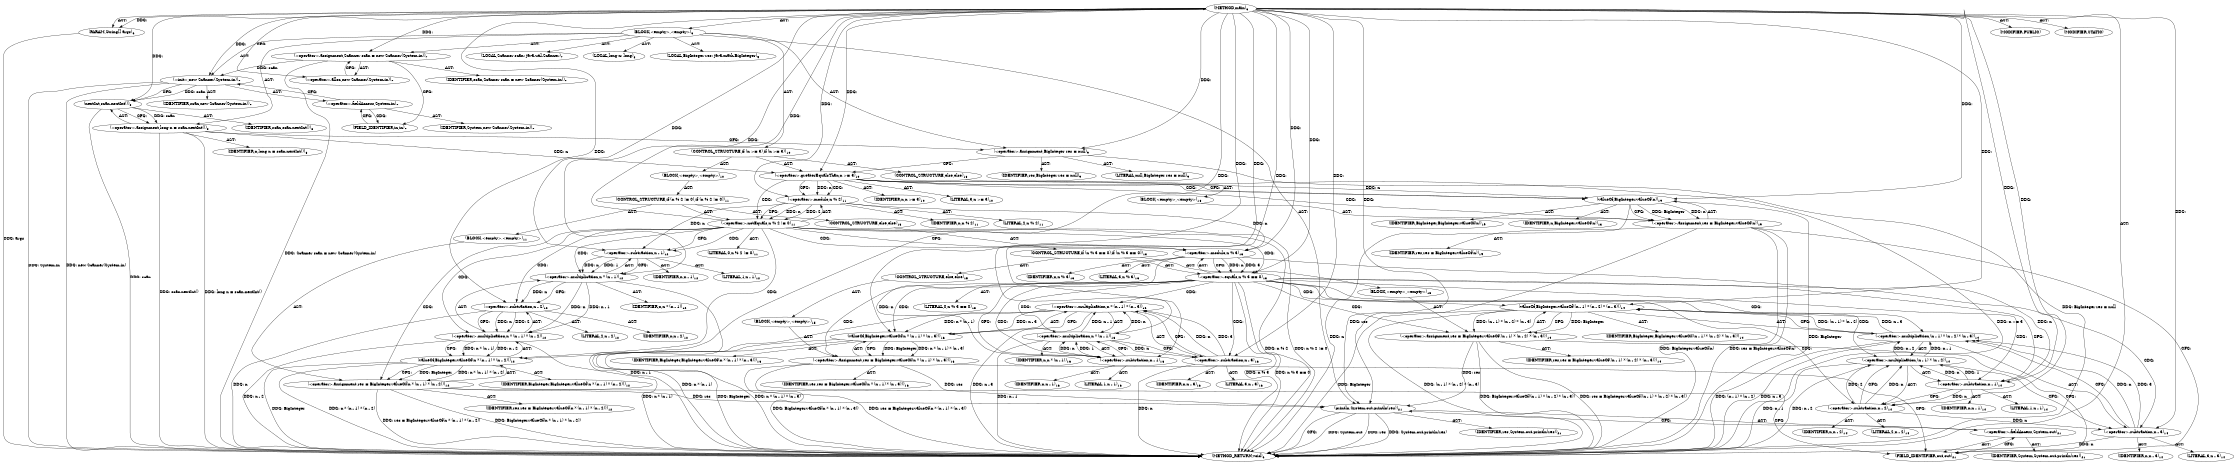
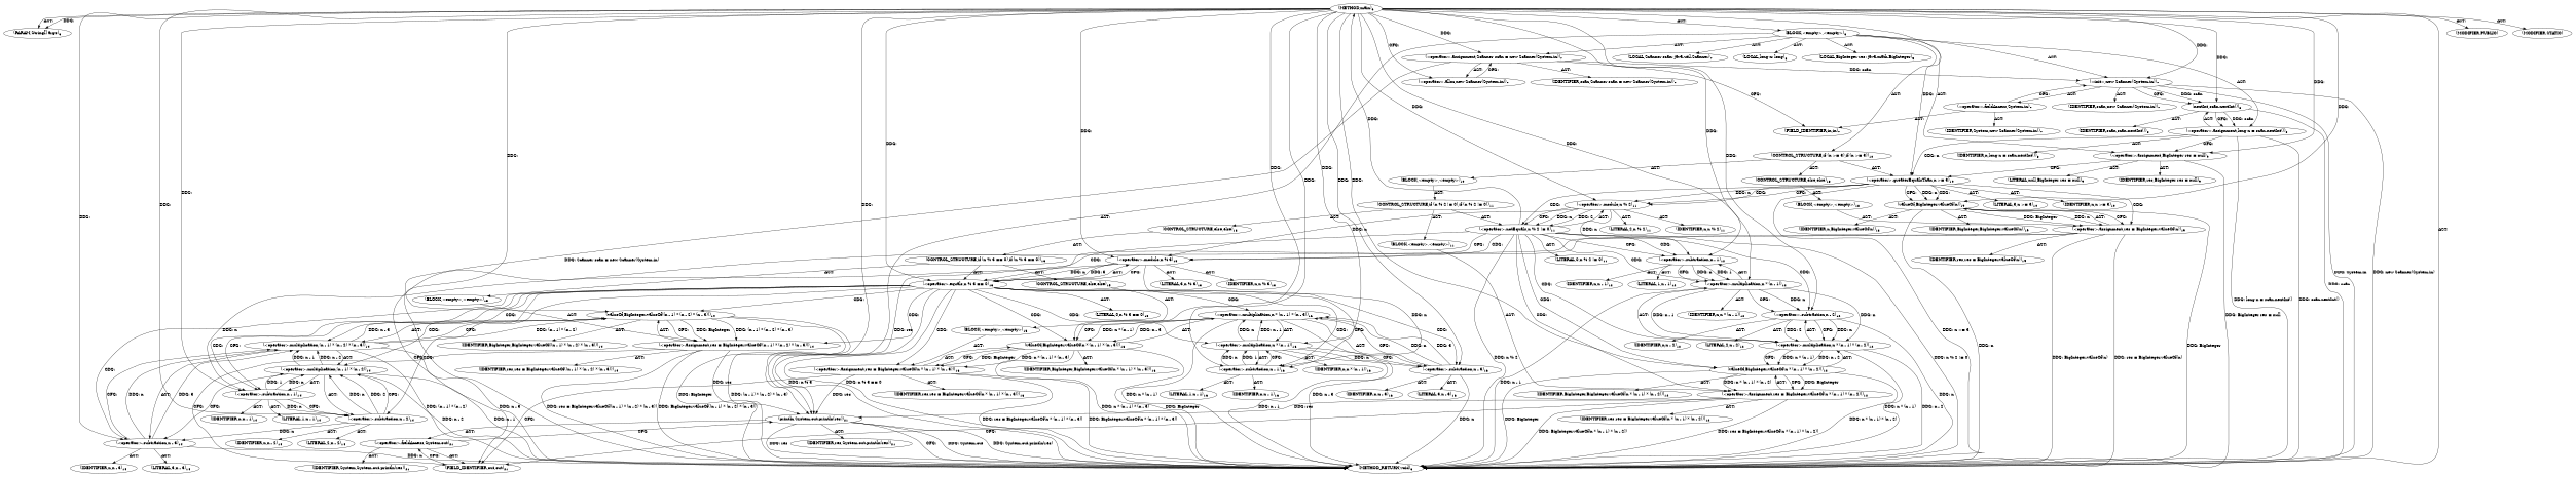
  digraph {
    n1 [label=<(METHOD,main)<SUB>6</SUB>>]
    n2 [label=<(PARAM,String[] args)<SUB>6</SUB>>]
    n3 [label=<(BLOCK,&lt;empty&gt;,&lt;empty&gt;)<SUB>6</SUB>>]
    n4 [label=<(&lt;operator&gt;.assignment,Scanner scan = new Scanner(System.in))<SUB>7</SUB>>]
    n5 [label=<(&lt;operator&gt;.alloc,new Scanner(System.in))<SUB>7</SUB>>]
    n6 [label=<(&lt;init&gt;,new Scanner(System.in))<SUB>7</SUB>>]
    n7 [label=<(nextInt,scan.nextInt())<SUB>8</SUB>>]
    n8 [label=<(&lt;operator&gt;.assignment,BigInteger res = null)<SUB>9</SUB>>]
    n9 [label=<(&lt;operator&gt;.greaterEqualsThan,n &gt;= 3)<SUB>10</SUB>>]
    n10 [label=<(&lt;operator&gt;.modulo,n % 2)<SUB>11</SUB>>]
    n11 [label=<(valueOf,BigInteger.valueOf(n * (n - 1) * (n - 2)))<SUB>12</SUB>>]
    n12 [label=<(&lt;operator&gt;.multiplication,n * (n - 1))<SUB>12</SUB>>]
    n13 [label=<(&lt;operator&gt;.subtraction,n - 1)<SUB>12</SUB>>]
    n14 [label=<(&lt;operator&gt;.subtraction,n - 2)<SUB>12</SUB>>]
    n15 [label=<(&lt;operator&gt;.equals,n % 3 == 0)<SUB>13</SUB>>]
    n16 [label=<(&lt;operator&gt;.modulo,n % 3)<SUB>13</SUB>>]
    n17 [label=<(valueOf,BigInteger.valueOf((n - 1) * (n - 2) * (n - 3)))<SUB>14</SUB>>]
    n18 [label=<(&lt;operator&gt;.subtraction,n - 1)<SUB>14</SUB>>]
    n19 [label=<(&lt;operator&gt;.subtraction,n - 2)<SUB>14</SUB>>]
    n20 [label=<(&lt;operator&gt;.subtraction,n - 3)<SUB>14</SUB>>]
    n21 [label=<(valueOf,BigInteger.valueOf(n * (n - 1) * (n - 3)))<SUB>16</SUB>>]
    n22 [label=<(&lt;operator&gt;.multiplication,n * (n - 1))<SUB>16</SUB>>]
    n23 [label=<(&lt;operator&gt;.subtraction,n - 1)<SUB>16</SUB>>]
    n24 [label=<(&lt;operator&gt;.subtraction,n - 3)<SUB>16</SUB>>]
    n25 [label=<(valueOf,BigInteger.valueOf(n))<SUB>19</SUB>>]
    n26 [label=<(println,System.out.println(res))<SUB>21</SUB>>]
    n27 [label=<(MODIFIER,PUBLIC)>]
    n28 [label=<(MODIFIER,STATIC)>]
    n29 [label=<(METHOD_RETURN,void)<SUB>6</SUB>>]
    n30 [label=<(LOCAL,Scanner scan: java.util.Scanner)<SUB>7</SUB>>]
    n31 [label=<(LOCAL,long n: long)<SUB>8</SUB>>]
    n32 [label=<(&lt;operator&gt;.assignment,long n = scan.nextInt())<SUB>8</SUB>>]
    n33 [label=<(LOCAL,BigInteger res: java.math.BigInteger)<SUB>9</SUB>>]
    n34 [label=<(CONTROL_STRUCTURE,if (n &gt;= 3),if (n &gt;= 3))<SUB>10</SUB>>]
    n35 [label=<(IDENTIFIER,scan,Scanner scan = new Scanner(System.in))<SUB>7</SUB>>]
    n36 [label=<(FIELD_IDENTIFIER,in,in)<SUB>7</SUB>>]
    n37 [label=<(IDENTIFIER,scan,new Scanner(System.in))<SUB>7</SUB>>]
    n38 [label=<(&lt;operator&gt;.fieldAccess,System.in)<SUB>7</SUB>>]
    n39 [label=<(IDENTIFIER,scan,scan.nextInt())<SUB>8</SUB>>]
    n40 [label=<(IDENTIFIER,res,BigInteger res = null)<SUB>9</SUB>>]
    n41 [label=<(LITERAL,null,BigInteger res = null)<SUB>9</SUB>>]
    n42 [label=<(&lt;operator&gt;.notEquals,n % 2 != 0)<SUB>11</SUB>>]
    n43 [label=<(IDENTIFIER,n,n &gt;= 3)<SUB>10</SUB>>]
    n44 [label=<(LITERAL,3,n &gt;= 3)<SUB>10</SUB>>]
    n45 [label=<(&lt;operator&gt;.assignment,res = BigInteger.valueOf(n))<SUB>19</SUB>>]
    n46 [label=<(LITERAL,0,n % 2 != 0)<SUB>11</SUB>>]
    n47 [label=<(&lt;operator&gt;.assignment,res = BigInteger.valueOf(n * (n - 1) * (n - 2)))<SUB>12</SUB>>]
    n48 [label=<(&lt;operator&gt;.multiplication,n * (n - 1) * (n - 2))<SUB>12</SUB>>]
    n49 [label=<(IDENTIFIER,n,n % 2)<SUB>11</SUB>>]
    n50 [label=<(LITERAL,2,n % 2)<SUB>11</SUB>>]
    n51 [label=<(IDENTIFIER,BigInteger,BigInteger.valueOf(n * (n - 1) * (n - 2)))<SUB>12</SUB>>]
    n52 [label=<(IDENTIFIER,n,n * (n - 1))<SUB>12</SUB>>]
    n53 [label=<(IDENTIFIER,n,n - 1)<SUB>12</SUB>>]
    n54 [label=<(LITERAL,1,n - 1)<SUB>12</SUB>>]
    n55 [label=<(IDENTIFIER,n,n - 2)<SUB>12</SUB>>]
    n56 [label=<(LITERAL,2,n - 2)<SUB>12</SUB>>]
    n57 [label=<(LITERAL,0,n % 3 == 0)<SUB>13</SUB>>]
    n58 [label=<(&lt;operator&gt;.assignment,res = BigInteger.valueOf((n - 1) * (n - 2) * (n - 3)))<SUB>14</SUB>>]
    n59 [label=<(&lt;operator&gt;.multiplication,(n - 1) * (n - 2) * (n - 3))<SUB>14</SUB>>]
    n60 [label=<(&lt;operator&gt;.multiplication,(n - 1) * (n - 2))<SUB>14</SUB>>]
    n61 [label=<(&lt;operator&gt;.assignment,res = BigInteger.valueOf(n * (n - 1) * (n - 3)))<SUB>16</SUB>>]
    n62 [label=<(&lt;operator&gt;.multiplication,n * (n - 1) * (n - 3))<SUB>16</SUB>>]
    n63 [label=<(IDENTIFIER,n,n % 3)<SUB>13</SUB>>]
    n64 [label=<(LITERAL,3,n % 3)<SUB>13</SUB>>]
    n65 [label=<(IDENTIFIER,BigInteger,BigInteger.valueOf((n - 1) * (n - 2) * (n - 3)))<SUB>14</SUB>>]
    n66 [label=<(IDENTIFIER,n,n - 1)<SUB>14</SUB>>]
    n67 [label=<(LITERAL,1,n - 1)<SUB>14</SUB>>]
    n68 [label=<(IDENTIFIER,n,n - 2)<SUB>14</SUB>>]
    n69 [label=<(LITERAL,2,n - 2)<SUB>14</SUB>>]
    n70 [label=<(IDENTIFIER,n,n - 3)<SUB>14</SUB>>]
    n71 [label=<(LITERAL,3,n - 3)<SUB>14</SUB>>]
    n72 [label=<(IDENTIFIER,BigInteger,BigInteger.valueOf(n * (n - 1) * (n - 3)))<SUB>16</SUB>>]
    n73 [label=<(IDENTIFIER,n,n * (n - 1))<SUB>16</SUB>>]
    n74 [label=<(IDENTIFIER,n,n - 1)<SUB>16</SUB>>]
    n75 [label=<(LITERAL,1,n - 1)<SUB>16</SUB>>]
    n76 [label=<(IDENTIFIER,n,n - 3)<SUB>16</SUB>>]
    n77 [label=<(LITERAL,3,n - 3)<SUB>16</SUB>>]
    n78 [label=<(IDENTIFIER,BigInteger,BigInteger.valueOf(n))<SUB>19</SUB>>]
    n79 [label=<(IDENTIFIER,n,BigInteger.valueOf(n))<SUB>13</SUB>>]
    n80 [label=<(&lt;operator&gt;.fieldAccess,System.out)<SUB>21</SUB>>]
    n81 [label=<(IDENTIFIER,res,System.out.println(res))<SUB>21</SUB>>]
    n82 [label=<(IDENTIFIER,n,long n = scan.nextInt())<SUB>8</SUB>>]
    n83 [label=<(BLOCK,&lt;empty&gt;,&lt;empty&gt;)<SUB>10</SUB>>]
    n84 [label=<(CONTROL_STRUCTURE,else,else)<SUB>18</SUB>>]
    n85 [label=<(IDENTIFIER,System,new Scanner(System.in))<SUB>7</SUB>>]
    n86 [label=<(CONTROL_STRUCTURE,if (n % 2 != 0),if (n % 2 != 0))<SUB>11</SUB>>]
    n87 [label=<(BLOCK,&lt;empty&gt;,&lt;empty&gt;)<SUB>18</SUB>>]
    n88 [label=<(FIELD_IDENTIFIER,out,out)<SUB>21</SUB>>]
    n89 [label=<(IDENTIFIER,res,res = BigInteger.valueOf(n))<SUB>19</SUB>>]
    n90 [label=<(BLOCK,&lt;empty&gt;,&lt;empty&gt;)<SUB>11</SUB>>]
    n91 [label=<(CONTROL_STRUCTURE,else,else)<SUB>13</SUB>>]
    n92 [label=<(CONTROL_STRUCTURE,if (n % 3 == 0),if (n % 3 == 0))<SUB>13</SUB>>]
    n93 [label=<(IDENTIFIER,res,res = BigInteger.valueOf(n * (n - 1) * (n - 2)))<SUB>12</SUB>>]
    n94 [label=<(BLOCK,&lt;empty&gt;,&lt;empty&gt;)<SUB>13</SUB>>]
    n95 [label=<(CONTROL_STRUCTURE,else,else)<SUB>15</SUB>>]
    n96 [label=<(BLOCK,&lt;empty&gt;,&lt;empty&gt;)<SUB>15</SUB>>]
    n97 [label=<(IDENTIFIER,res,res = BigInteger.valueOf((n - 1) * (n - 2) * (n - 3)))<SUB>14</SUB>>]
    n98 [label=<(IDENTIFIER,res,res = BigInteger.valueOf(n * (n - 1) * (n - 3)))<SUB>16</SUB>>]
    n99 [label=<(IDENTIFIER,System,System.out.println(res))<SUB>21</SUB>>]
    n1 -> n2 [label="AST: "]
    n1 -> n2 [label="DDG: "]
    n1 -> n3 [label="AST: "]
    n1 -> n4 [label="DDG: "]
    n1 -> n5 [label="CFG: "]
    n1 -> n6 [label="DDG: "]
    n1 -> n7 [label="DDG: "]
    n1 -> n8 [label="DDG: "]
    n1 -> n9 [label="DDG: "]
    n1 -> n10 [label="DDG: "]
    n1 -> n11 [label="DDG: "]
    n1 -> n12 [label="DDG: "]
    n1 -> n13 [label="DDG: "]
    n1 -> n14 [label="DDG: "]
    n1 -> n15 [label="DDG: "]
    n1 -> n16 [label="DDG: "]
    n1 -> n17 [label="DDG: "]
    n1 -> n18 [label="DDG: "]
    n1 -> n19 [label="DDG: "]
    n1 -> n20 [label="DDG: "]
    n1 -> n21 [label="DDG: "]
    n1 -> n22 [label="DDG: "]
    n1 -> n23 [label="DDG: "]
    n1 -> n24 [label="DDG: "]
    n1 -> n25 [label="DDG: "]
    n1 -> n26 [label="DDG: "]
    n1 -> n27 [label="AST: "]
    n1 -> n28 [label="AST: "]
    n1 -> n29 [label="AST: "]
-   n2 -> n29 [label="DDG: args"]
    n3 -> n4 [label="AST: "]
    n3 -> n6 [label="AST: "]
    n3 -> n8 [label="AST: "]
    n3 -> n26 [label="AST: "]
    n3 -> n30 [label="AST: "]
    n3 -> n31 [label="AST: "]
    n3 -> n32 [label="AST: "]
    n3 -> n33 [label="AST: "]
    n3 -> n34 [label="AST: "]
    n4 -> n5 [label="AST: "]
    n4 -> n6 [label="DDG: scan"]
    n4 -> n29 [label="DDG: Scanner scan = new Scanner(System.in)"]
    n4 -> n35 [label="AST: "]
    n4 -> n36 [label="CFG: "]
    n5 -> n4 [label="CFG: "]
    n6 -> n7 [label="CFG: "]
    n6 -> n7 [label="DDG: scan"]
    n6 -> n29 [label="DDG: System.in"]
    n6 -> n29 [label="DDG: new Scanner(System.in)"]
    n6 -> n37 [label="AST: "]
    n6 -> n38 [label="AST: "]
    n7 -> n29 [label="DDG: scan"]
    n7 -> n32 [label="CFG: "]
    n7 -> n32 [label="DDG: scan"]
    n7 -> n39 [label="AST: "]
    n8 -> n9 [label="CFG: "]
    n8 -> n29 [label="DDG: BigInteger res = null"]
    n8 -> n40 [label="AST: "]
    n8 -> n41 [label="AST: "]
    n9 -> n10 [label="CFG: "]
    n9 -> n10 [label="DDG: n"]
    n9 -> n10 [label="CDG: "]
    n9 -> n25 [label="CFG: "]
    n9 -> n25 [label="DDG: n"]
    n9 -> n25 [label="CDG: "]
    n9 -> n29 [label="DDG: n &gt;= 3"]
    n9 -> n42 [label="CDG: "]
    n9 -> n43 [label="AST: "]
    n9 -> n44 [label="AST: "]
    n9 -> n45 [label="CDG: "]
    n10 -> n13 [label="DDG: n"]
    n10 -> n16 [label="DDG: n"]
    n10 -> n42 [label="CFG: "]
    n10 -> n42 [label="DDG: n"]
    n10 -> n42 [label="DDG: 2"]
    n10 -> n49 [label="AST: "]
    n10 -> n50 [label="AST: "]
    n11 -> n29 [label="DDG: BigInteger"]
    n11 -> n29 [label="DDG: n * (n - 1) * (n - 2)"]
    n11 -> n47 [label="CFG: "]
    n11 -> n47 [label="DDG: BigInteger"]
    n11 -> n47 [label="DDG: n * (n - 1) * (n - 2)"]
    n11 -> n48 [label="AST: "]
    n11 -> n51 [label="AST: "]
    n12 -> n13 [label="AST: "]
    n12 -> n14 [label="CFG: "]
    n12 -> n14 [label="DDG: n"]
    n12 -> n29 [label="DDG: n - 1"]
    n12 -> n48 [label="DDG: n"]
    n12 -> n48 [label="DDG: n - 1"]
    n12 -> n52 [label="AST: "]
    n13 -> n12 [label="CFG: "]
    n13 -> n12 [label="DDG: n"]
    n13 -> n12 [label="DDG: 1"]
    n13 -> n53 [label="AST: "]
    n13 -> n54 [label="AST: "]
    n14 -> n29 [label="DDG: n"]
    n14 -> n48 [label="CFG: "]
    n14 -> n48 [label="DDG: n"]
    n14 -> n48 [label="DDG: 2"]
    n14 -> n55 [label="AST: "]
    n14 -> n56 [label="AST: "]
    n15 -> n16 [label="AST: "]
    n15 -> n17 [label="CDG: "]
    n15 -> n18 [label="CFG: "]
    n15 -> n18 [label="CDG: "]
    n15 -> n19 [label="CDG: "]
    n15 -> n20 [label="CDG: "]
    n15 -> n21 [label="CDG: "]
    n15 -> n22 [label="CDG: "]
    n15 -> n23 [label="CFG: "]
    n15 -> n23 [label="CDG: "]
    n15 -> n24 [label="CDG: "]
    n15 -> n29 [label="DDG: n % 3"]
    n15 -> n29 [label="DDG: n % 3 == 0"]
    n15 -> n57 [label="AST: "]
    n15 -> n58 [label="CDG: "]
    n15 -> n59 [label="CDG: "]
    n15 -> n60 [label="CDG: "]
    n15 -> n61 [label="CDG: "]
    n15 -> n62 [label="CDG: "]
    n16 -> n15 [label="CFG: "]
    n16 -> n15 [label="DDG: n"]
    n16 -> n15 [label="DDG: 3"]
    n16 -> n18 [label="DDG: n"]
    n16 -> n23 [label="DDG: n"]
    n16 -> n63 [label="AST: "]
    n16 -> n64 [label="AST: "]
    n17 -> n29 [label="DDG: BigInteger"]
    n17 -> n29 [label="DDG: (n - 1) * (n - 2) * (n - 3)"]
    n17 -> n58 [label="CFG: "]
    n17 -> n58 [label="DDG: BigInteger"]
    n17 -> n58 [label="DDG: (n - 1) * (n - 2) * (n - 3)"]
    n17 -> n59 [label="AST: "]
    n17 -> n65 [label="AST: "]
    n18 -> n19 [label="CFG: "]
    n18 -> n19 [label="DDG: n"]
    n18 -> n60 [label="DDG: n"]
    n18 -> n60 [label="DDG: 1"]
    n18 -> n66 [label="AST: "]
    n18 -> n67 [label="AST: "]
    n19 -> n20 [label="DDG: n"]
    n19 -> n60 [label="CFG: "]
    n19 -> n60 [label="DDG: n"]
    n19 -> n60 [label="DDG: 2"]
    n19 -> n68 [label="AST: "]
    n19 -> n69 [label="AST: "]
    n20 -> n29 [label="DDG: n"]
    n20 -> n59 [label="CFG: "]
    n20 -> n59 [label="DDG: n"]
    n20 -> n59 [label="DDG: 3"]
    n20 -> n70 [label="AST: "]
    n20 -> n71 [label="AST: "]
    n21 -> n29 [label="DDG: BigInteger"]
    n21 -> n29 [label="DDG: n * (n - 1) * (n - 3)"]
    n21 -> n61 [label="CFG: "]
    n21 -> n61 [label="DDG: BigInteger"]
    n21 -> n61 [label="DDG: n * (n - 1) * (n - 3)"]
    n21 -> n62 [label="AST: "]
    n21 -> n72 [label="AST: "]
    n22 -> n23 [label="AST: "]
    n22 -> n24 [label="CFG: "]
    n22 -> n24 [label="DDG: n"]
    n22 -> n29 [label="DDG: n - 1"]
    n22 -> n62 [label="DDG: n"]
    n22 -> n62 [label="DDG: n - 1"]
    n22 -> n73 [label="AST: "]
    n23 -> n22 [label="CFG: "]
    n23 -> n22 [label="DDG: n"]
    n23 -> n22 [label="DDG: 1"]
    n23 -> n74 [label="AST: "]
    n23 -> n75 [label="AST: "]
    n24 -> n29 [label="DDG: n"]
    n24 -> n62 [label="CFG: "]
    n24 -> n62 [label="DDG: n"]
    n24 -> n62 [label="DDG: 3"]
    n24 -> n76 [label="AST: "]
    n24 -> n77 [label="AST: "]
    n25 -> n29 [label="DDG: BigInteger"]
    n25 -> n29 [label="DDG: n"]
    n25 -> n45 [label="CFG: "]
    n25 -> n45 [label="DDG: BigInteger"]
    n25 -> n45 [label="DDG: n"]
    n25 -> n78 [label="AST: "]
    n25 -> n79 [label="AST: "]
    n26 -> n29 [label="CFG: "]
    n26 -> n29 [label="DDG: System.out"]
    n26 -> n29 [label="DDG: res"]
    n26 -> n29 [label="DDG: System.out.println(res)"]
    n26 -> n80 [label="AST: "]
    n26 -> n81 [label="AST: "]
    n32 -> n7 [label="AST: "]
    n32 -> n8 [label="CFG: "]
    n32 -> n9 [label="CDG: n"]
    n32 -> n29 [label="DDG: scan.nextInt()"]
    n32 -> n29 [label="DDG: long n = scan.nextInt()"]
    n32 -> n82 [label="AST: "]
    n34 -> n9 [label="AST: "]
    n34 -> n83 [label="AST: "]
    n34 -> n84 [label="AST: "]
-   n36 -> n38 [label="CFG: "]
    n38 -> n6 [label="CFG: "]
-   n38 -> n36 [label="CDG: "]
+   n38 -> n36 [label="AST: "]
    n38 -> n85 [label="AST: "]
    n42 -> n1 [label="DDG: "]
    n42 -> n10 [label="AST: "]
    n42 -> n11 [label="CDG: "]
    n42 -> n12 [label="CDG: "]
    n42 -> n13 [label="CFG: "]
    n42 -> n13 [label="CDG: "]
    n42 -> n14 [label="CDG: "]
    n42 -> n15 [label="CDG: "]
    n42 -> n16 [label="CFG: "]
    n42 -> n16 [label="CDG: "]
    n42 -> n29 [label="DDG: n % 2"]
    n42 -> n29 [label="DDG: n % 2 != 0"]
    n42 -> n46 [label="AST: "]
    n42 -> n47 [label="CDG: "]
    n42 -> n48 [label="CDG: "]
    n45 -> n25 [label="AST: "]
    n45 -> n26 [label="DDG: res"]
    n45 -> n29 [label="DDG: BigInteger.valueOf(n)"]
    n45 -> n29 [label="DDG: res = BigInteger.valueOf(n)"]
    n45 -> n88 [label="CFG: "]
    n45 -> n89 [label="AST: "]
    n47 -> n11 [label="AST: "]
    n47 -> n26 [label="DDG: res"]
    n47 -> n29 [label="DDG: BigInteger.valueOf(n * (n - 1) * (n - 2))"]
    n47 -> n29 [label="DDG: res = BigInteger.valueOf(n * (n - 1) * (n - 2))"]
    n47 -> n88 [label="CFG: "]
    n47 -> n93 [label="AST: "]
    n48 -> n11 [label="CFG: "]
    n48 -> n11 [label="DDG: n * (n - 1)"]
    n48 -> n11 [label="DDG: n - 2"]
    n48 -> n12 [label="AST: "]
    n48 -> n14 [label="AST: "]
    n48 -> n29 [label="DDG: n * (n - 1)"]
    n48 -> n29 [label="DDG: n - 2"]
    n58 -> n17 [label="AST: "]
    n58 -> n26 [label="DDG: res"]
    n58 -> n29 [label="DDG: BigInteger.valueOf((n - 1) * (n - 2) * (n - 3))"]
    n58 -> n29 [label="DDG: res = BigInteger.valueOf((n - 1) * (n - 2) * (n - 3))"]
    n58 -> n88 [label="CFG: "]
    n58 -> n97 [label="AST: "]
    n59 -> n17 [label="CFG: "]
    n59 -> n17 [label="DDG: (n - 1) * (n - 2)"]
    n59 -> n17 [label="DDG: n - 3"]
    n59 -> n20 [label="AST: "]
    n59 -> n29 [label="DDG: (n - 1) * (n - 2)"]
    n59 -> n29 [label="DDG: n - 3"]
    n59 -> n60 [label="AST: "]
    n60 -> n18 [label="AST: "]
    n60 -> n19 [label="AST: "]
    n60 -> n20 [label="CFG: "]
    n60 -> n29 [label="DDG: n - 1"]
    n60 -> n29 [label="DDG: n - 2"]
    n60 -> n59 [label="DDG: n - 1"]
    n60 -> n59 [label="DDG: n - 2"]
    n61 -> n21 [label="AST: "]
    n61 -> n26 [label="DDG: res"]
    n61 -> n29 [label="DDG: BigInteger.valueOf(n * (n - 1) * (n - 3))"]
    n61 -> n29 [label="DDG: res = BigInteger.valueOf(n * (n - 1) * (n - 3))"]
    n61 -> n88 [label="CFG: "]
    n61 -> n98 [label="AST: "]
    n62 -> n21 [label="CFG: "]
    n62 -> n21 [label="DDG: n * (n - 1)"]
    n62 -> n21 [label="DDG: n - 3"]
    n62 -> n22 [label="AST: "]
    n62 -> n24 [label="AST: "]
    n62 -> n29 [label="DDG: n * (n - 1)"]
    n62 -> n29 [label="DDG: n - 3"]
    n80 -> n26 [label="CFG: "]
    n80 -> n88 [label="AST: "]
    n80 -> n99 [label="AST: "]
    n83 -> n86 [label="AST: "]
    n84 -> n87 [label="AST: "]
    n86 -> n42 [label="AST: "]
    n86 -> n90 [label="AST: "]
    n86 -> n91 [label="AST: "]
    n87 -> n45 [label="AST: "]
    n88 -> n80 [label="CFG: "]
    n90 -> n47 [label="AST: "]
    n91 -> n92 [label="AST: "]
    n92 -> n15 [label="AST: "]
    n92 -> n94 [label="AST: "]
    n92 -> n95 [label="AST: "]
    n94 -> n58 [label="AST: "]
    n95 -> n96 [label="AST: "]
    n96 -> n61 [label="AST: "]
  }
